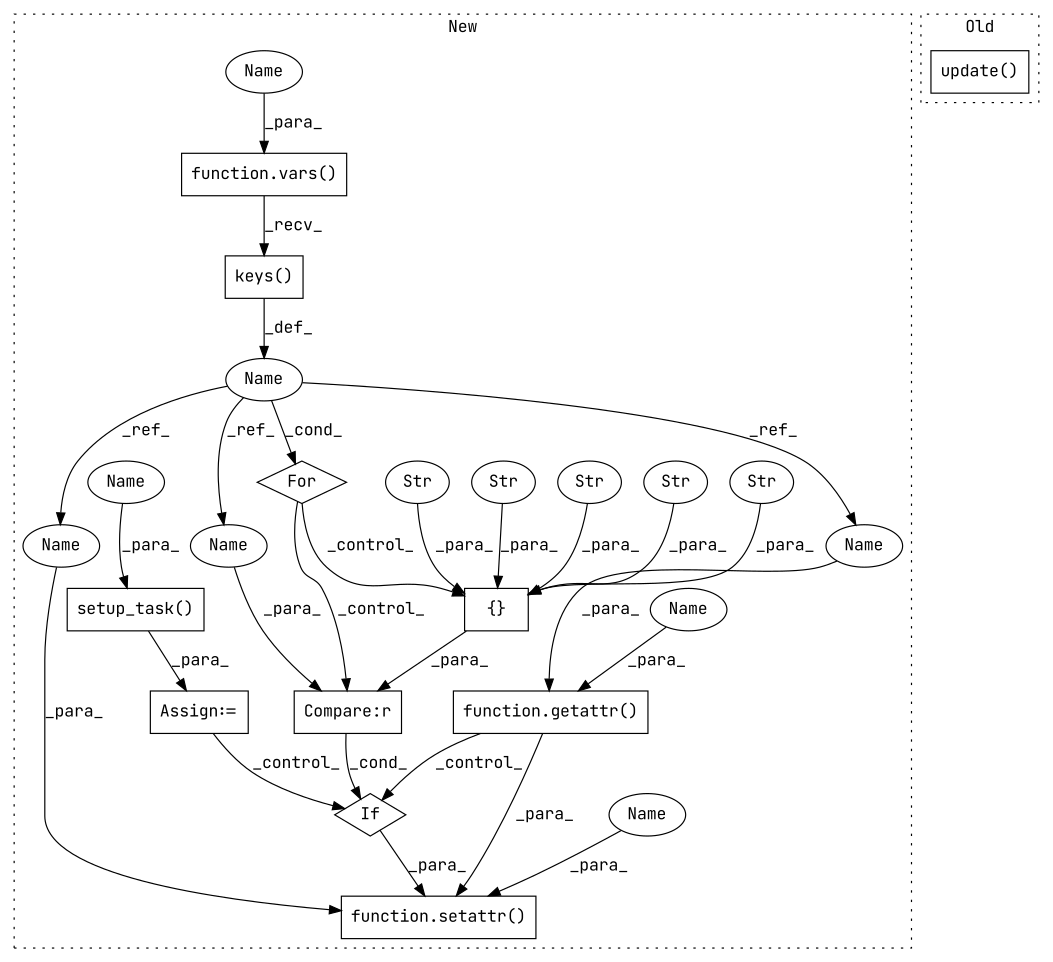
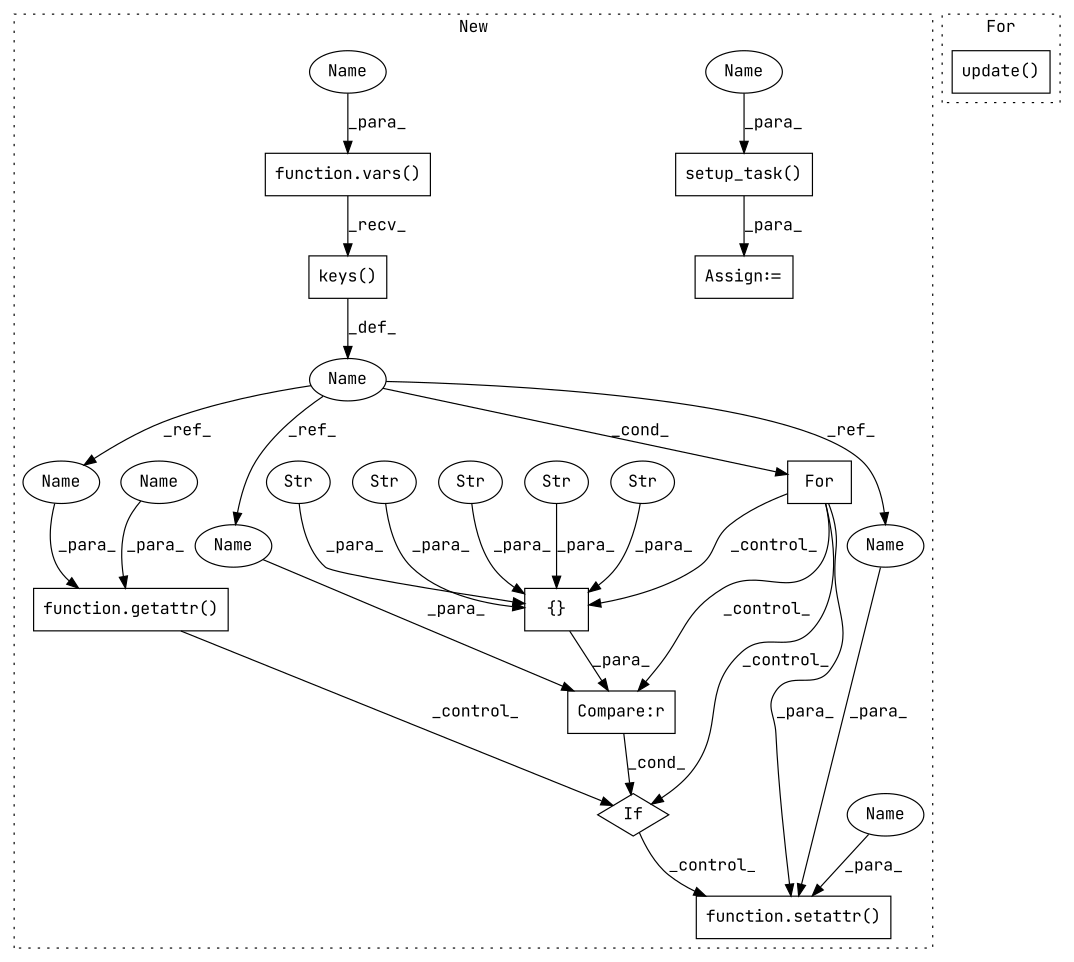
  digraph {
    fontname="JetBrains Mono"
    node [a=87 fontname="JetBrains Mono" l=3 s=1413 shape=ellipse]
    edge [fontname="JetBrains Mono"]
    n1 [a=75 l=24 label="keys()" s=1376 shape=box]
    n2 [a=96 label=If s=1410 shape=diamond]
    n3 [label=Name s=1369]
    n4 [a=75 l="8,1" label="function.setattr()" s="1532,1576" shape=box]
    n5 [a=98 l="1,0" label="{}" s="1424,1517" shape=box]
    n6 [a=40 l=105 label="Compare:r" shape=box]
    n7 [a=66 l=19 label=Str s=1472]
    n8 [a=66 l=24 label=Str s=1493]
    n9 [a=66 l=13 label=Str s=1457]
    n10 [a=66 l=13 label=Str s=1425]
    n11 [a=66 l=15 label=Str s=1440]
    n12 [a=75 l="8,1" label="function.getattr()" s="1551,1575" shape=box]
    n13 [a=75 l="5,1" label="function.vars()" s="1376,1392" shape=box]
-   n14 [a=107 l="4,10" label=For s="1365,1400" shape=diamond]
+   n14 [a=107 l="4,10" label=For s="1365,1400" shape=box]
    n15 [a=75 l="17,1" label="setup_task()" s="1589,1610" shape=box]
    n16 [a=68 label="Assign:=" s=1586 shape=box]
    n17 [l=4 label=Name s=1606]
    n18 [l=4 label=Name s=1540]
    n19 [l=11 label=Name s=1381]
    n20 [l=11 label=Name s=1559]
    n21 [label=Name s=1546]
    n22 [label=Name]
    n23 [label=Name s=1572]
    n24 [a=75 l="21,1" label="update()" s="1365,1406" shape=box]
    subgraph cluster_1 {
      label=New
      style=dotted
      n1
      n2
      n3
      n4
      n5
      n6
      n7
      n8
      n9
      n10
      n11
      n12
      n13
      n14
      n15
      n16
      n17
      n18
      n19
      n20
      n21
      n22
      n23
    }
    subgraph cluster_2 {
-     label=Old
+     label=For
      style=dotted
      n24
    }
    n1 -> n3 [label=_def_]
-   n2 -> n4 [label=_para_]
+   n2 -> n4 [label=_control_]
    n3 -> n14 [label=_cond_]
    n3 -> n21 [label=_ref_]
    n3 -> n22 [label=_ref_]
    n3 -> n23 [label=_ref_]
    n5 -> n6 [label=_para_]
    n6 -> n2 [label=_cond_]
    n7 -> n5 [label=_para_]
    n8 -> n5 [label=_para_]
    n9 -> n5 [label=_para_]
    n10 -> n5 [label=_para_]
    n11 -> n5 [label=_para_]
    n12 -> n2 [label=_control_]
-   n12 -> n4 [label=_para_]
+   n14 -> n4 [label=_para_]
    n13 -> n1 [label=_recv_]
-   n16 -> n2 [label=_control_]
+   n14 -> n2 [label=_control_]
    n14 -> n5 [label=_control_]
    n14 -> n6 [label=_control_]
    n15 -> n16 [label=_para_]
    n17 -> n15 [label=_para_]
    n18 -> n4 [label=_para_]
    n19 -> n13 [label=_para_]
    n20 -> n12 [label=_para_]
    n21 -> n4 [label=_para_]
    n22 -> n6 [label=_para_]
    n23 -> n12 [label=_para_]
  }
